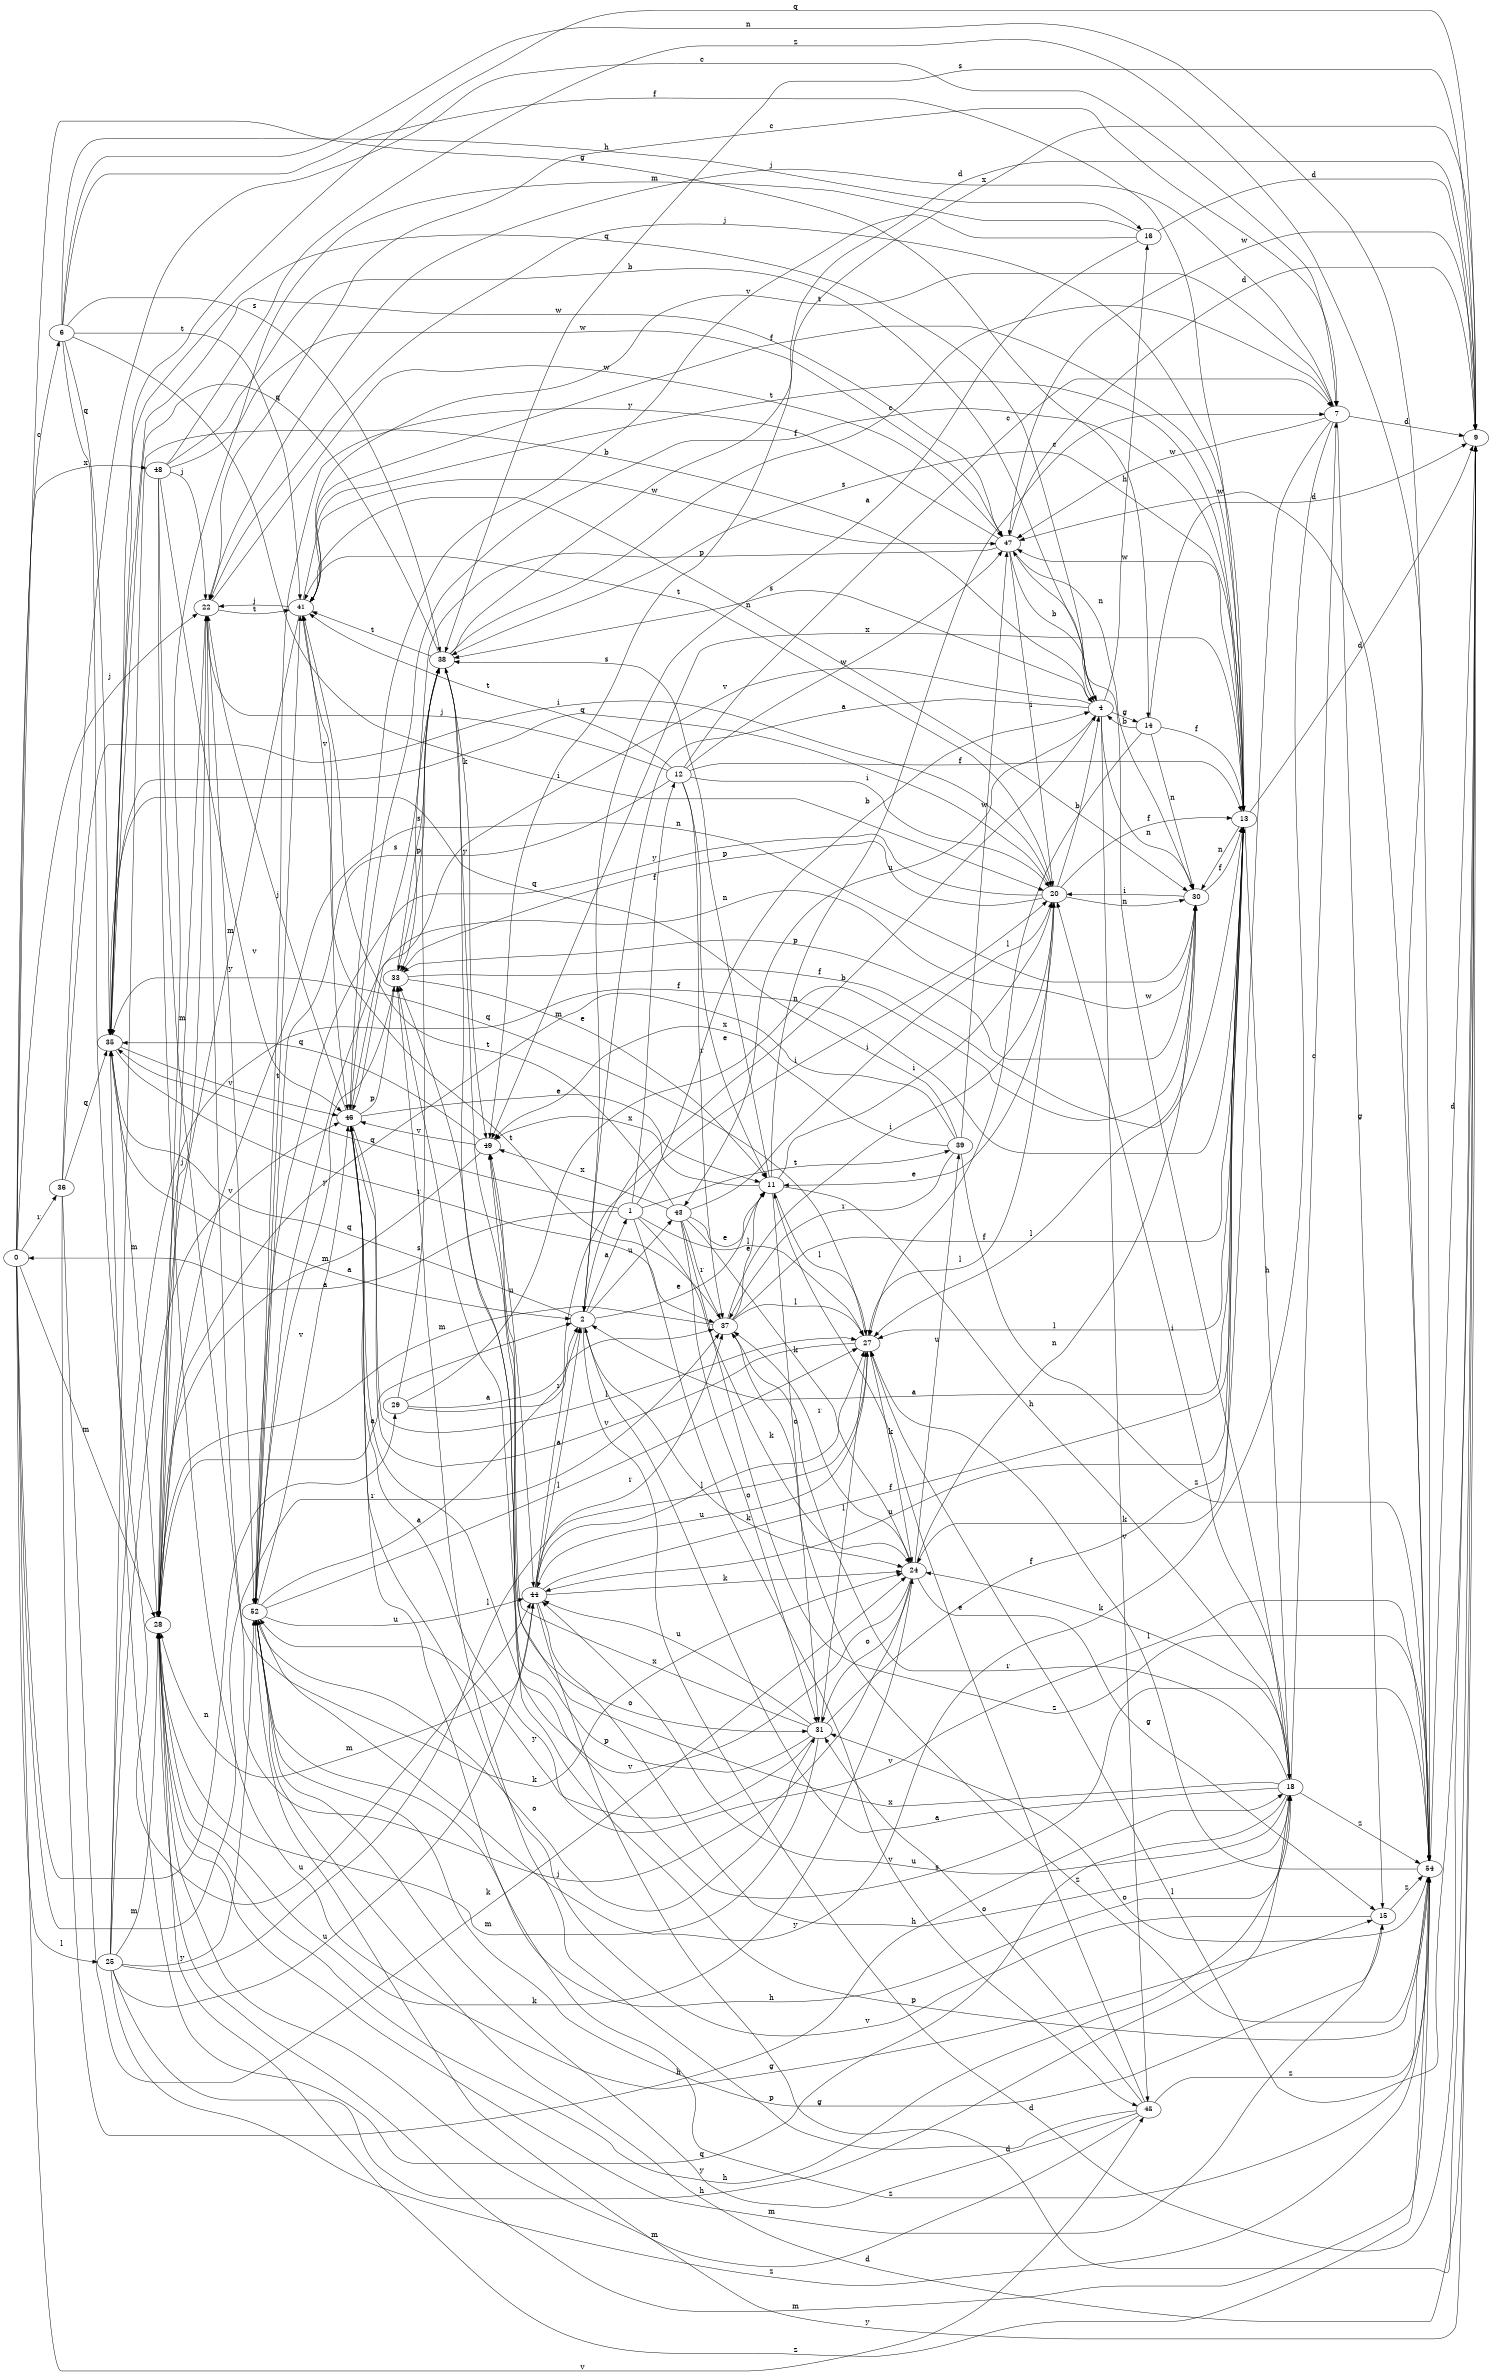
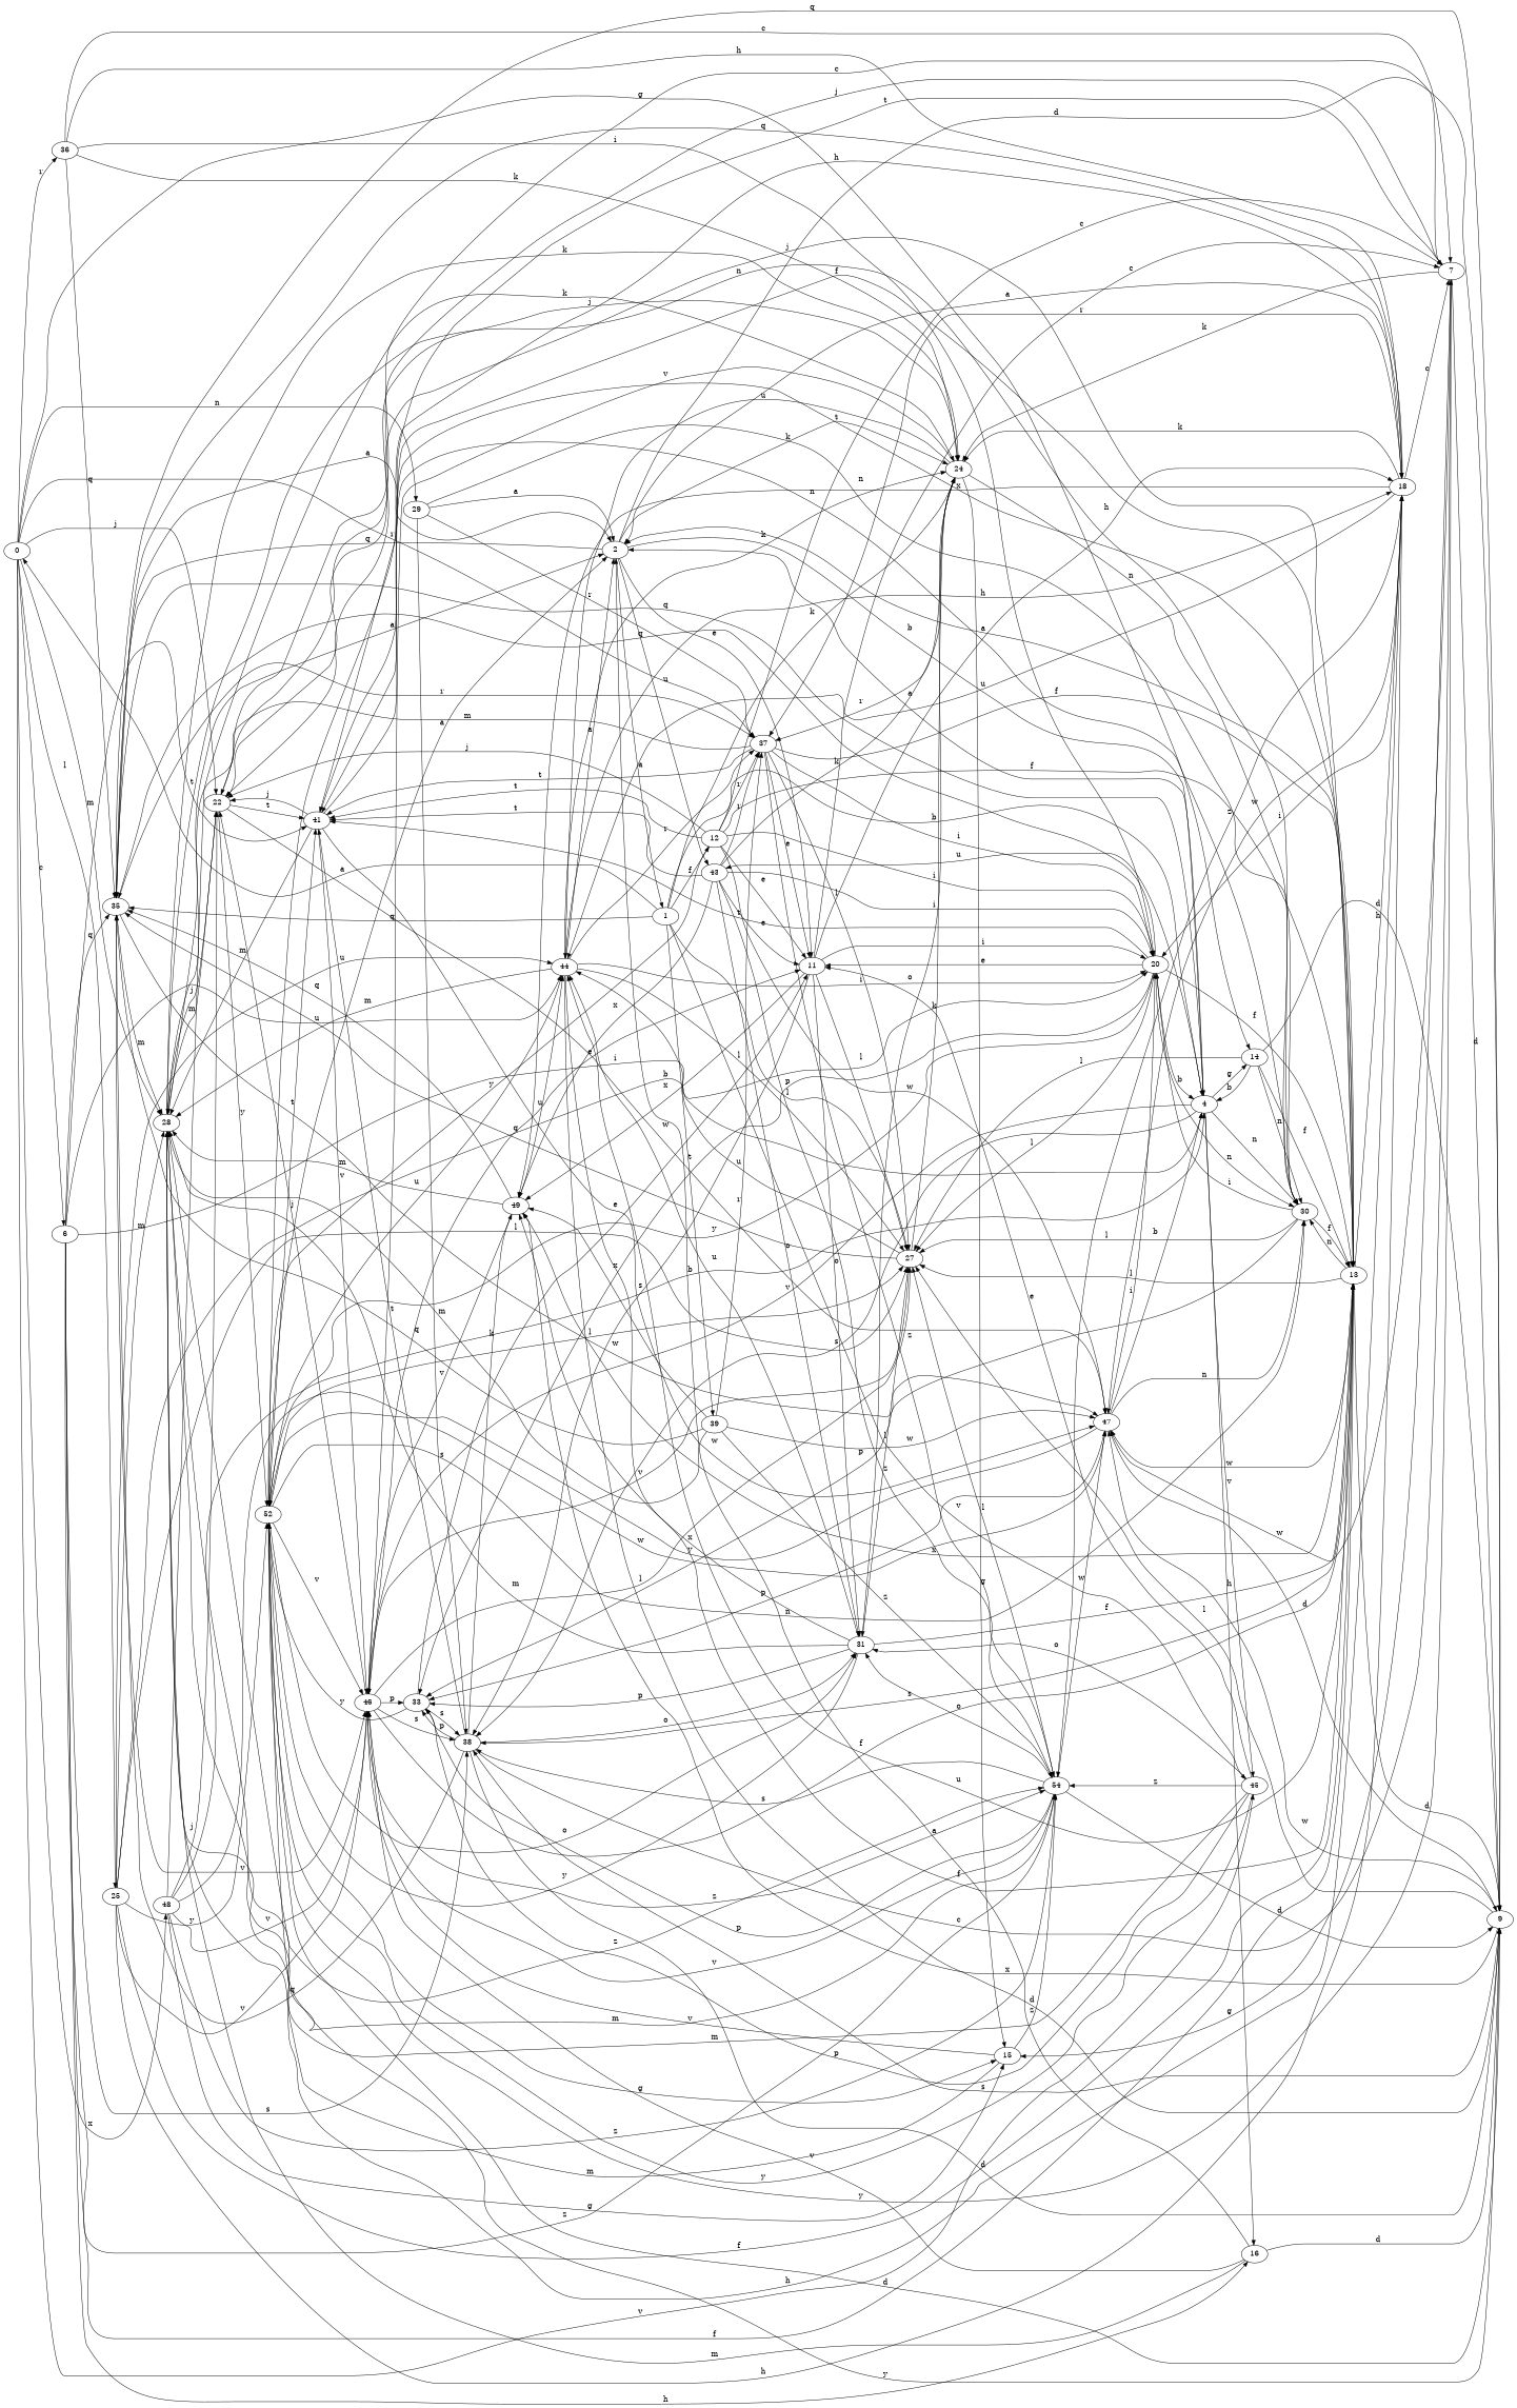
  strict digraph {
    rankdir=LR
    0
    6
    14
    22
    25
    28
    29
    36
    37
    45
    48
    35
    16
    38
    13
    20
    41
    44
    54
    4
    27
    9
    30
    7
    47
    52
    46
    18
    24
    2
    11
    31
    33
    15
    1
    12
    39
    43
    49
    0 -> 6 [label=c]
    0 -> 14 [label=g]
    0 -> 22 [label=j]
    0 -> 25 [label=l]
    0 -> 28 [label=m]
    0 -> 29 [label=n]
    0 -> 36 [label=r]
    0 -> 37 [label=r]
    0 -> 45 [label=v]
    0 -> 48 [label=x]
    6 -> 35 [label=q]
    6 -> 16 [label=h]
    6 -> 38 [label=s]
    6 -> 13 [label=f]
    6 -> 20 [label=i]
    6 -> 41 [label=t]
    6 -> 44 [label=u]
-   6 -> 54 [label=n]
+   6 -> 54 [label=z]
    14 -> 13 [label=f]
    14 -> 4 [label=b]
    14 -> 27 [label=l]
    14 -> 9 [label=d]
    14 -> 30 [label=n]
    22 -> 28 [label=m]
    22 -> 41 [label=t]
    22 -> 7 [label=c]
    22 -> 47 [label=w]
    22 -> 52 [label=y]
    25 -> 28 [label=m]
    25 -> 13 [label=f]
    25 -> 44 [label=u]
-   25 -> 54 [label=z]
    25 -> 4 [label=b]
    25 -> 27 [label=l]
    25 -> 52 [label=y]
    25 -> 46 [label=v]
    25 -> 18 [label=h]
    28 -> 22 [label=j]
    28 -> 54 [label=z]
    28 -> 30 [label=n]
    28 -> 18 [label=h]
    28 -> 24 [label=k]
    28 -> 2 [label=a]
    29 -> 37 [label=r]
    29 -> 38 [label=s]
    29 -> 30 [label=n]
    29 -> 2 [label=a]
    36 -> 35 [label=q]
    36 -> 20 [label=i]
    36 -> 7 [label=c]
    36 -> 18 [label=h]
    36 -> 24 [label=k]
    37 -> 28 [label=m]
    37 -> 13 [label=f]
    37 -> 20 [label=i]
    37 -> 41 [label=t]
    37 -> 54 [label=z]
    37 -> 27 [label=l]
    37 -> 11 [label=e]
    45 -> 28 [label=m]
    45 -> 54 [label=z]
    45 -> 52 [label=y]
    45 -> 11 [label=e]
    45 -> 31 [label=o]
    45 -> 33 [label=p]
    48 -> 22 [label=j]
    48 -> 54 [label=z]
    48 -> 4 [label=b]
    48 -> 47 [label=w]
    48 -> 46 [label=v]
    48 -> 24 [label=k]
    48 -> 15 [label=g]
    35 -> 28 [label=m]
    35 -> 37 [label=r]
    35 -> 47 [label=w]
    35 -> 46 [label=v]
    35 -> 2 [label=a]
    16 -> 28 [label=m]
    16 -> 9 [label=d]
    16 -> 46 [label=v]
    16 -> 2 [label=a]
    38 -> 35 [label=q]
    38 -> 41 [label=t]
    38 -> 9 [label=d]
    38 -> 7 [label=c]
    38 -> 31 [label=o]
    38 -> 33 [label=p]
    38 -> 49 [label=k]
    13 -> 22 [label=j]
    13 -> 38 [label=s]
    13 -> 41 [label=t]
    13 -> 44 [label=u]
    13 -> 27 [label=l]
    13 -> 9 [label=d]
    13 -> 30 [label=n]
    13 -> 47 [label=w]
    13 -> 18 [label=h]
    13 -> 2 [label=a]
    13 -> 49 [label=x]
    20 -> 35 [label=q]
    20 -> 13 [label=f]
    20 -> 41 [label=t]
    20 -> 4 [label=b]
    20 -> 27 [label=l]
    20 -> 30 [label=n]
    20 -> 52 [label=y]
    20 -> 11 [label=e]
    20 -> 33 [label=p]
    41 -> 22 [label=j]
    41 -> 28 [label=m]
    41 -> 13 [label=f]
    41 -> 30 [label=n]
    41 -> 47 [label=w]
    41 -> 46 [label=v]
    44 -> 28 [label=m]
    44 -> 37 [label=r]
    44 -> 13 [label=f]
    44 -> 20 [label=i]
    44 -> 27 [label=l]
    44 -> 9 [label=d]
    44 -> 18 [label=h]
    44 -> 24 [label=k]
    44 -> 2 [label=a]
    54 -> 28 [label=m]
    54 -> 38 [label=s]
    54 -> 27 [label=l]
    54 -> 9 [label=d]
    54 -> 47 [label=w]
    54 -> 46 [label=v]
    54 -> 31 [label=o]
    54 -> 33 [label=p]
    4 -> 14 [label=g]
    4 -> 45 [label=v]
    4 -> 35 [label=q]
    4 -> 16 [label=h]
    4 -> 38 [label=s]
    4 -> 30 [label=n]
    4 -> 46 [label=v]
    4 -> 2 [label=a]
    4 -> 43 [label=u]
    27 -> 35 [label=q]
    27 -> 44 [label=u]
    27 -> 46 [label=v]
    27 -> 24 [label=k]
    9 -> 35 [label=q]
    9 -> 38 [label=s]
    9 -> 27 [label=l]
    9 -> 47 [label=w]
    9 -> 52 [label=y]
    9 -> 49 [label=x]
    30 -> 13 [label=f]
    30 -> 20 [label=i]
    30 -> 27 [label=l]
    30 -> 33 [label=p]
    7 -> 22 [label=j]
    7 -> 41 [label=t]
    7 -> 9 [label=d]
    7 -> 47 [label=w]
    7 -> 52 [label=y]
    7 -> 24 [label=k]
    7 -> 15 [label=g]
    47 -> 20 [label=i]
    47 -> 4 [label=b]
    47 -> 9 [label=d]
    47 -> 30 [label=n]
    47 -> 52 [label=y]
    47 -> 33 [label=p]
    52 -> 41 [label=t]
    52 -> 44 [label=u]
    52 -> 27 [label=l]
    52 -> 9 [label=d]
    52 -> 30 [label=n]
    52 -> 46 [label=v]
    52 -> 18 [label=h]
    52 -> 2 [label=a]
    52 -> 31 [label=o]
    52 -> 15 [label=g]
    46 -> 22 [label=j]
    46 -> 38 [label=s]
    46 -> 13 [label=f]
    46 -> 54 [label=z]
    46 -> 27 [label=l]
    46 -> 11 [label=e]
    46 -> 33 [label=p]
    18 -> 37 [label=r]
    18 -> 35 [label=q]
    18 -> 20 [label=i]
    18 -> 44 [label=u]
    18 -> 54 [label=z]
    18 -> 7 [label=c]
    18 -> 47 [label=w]
    18 -> 24 [label=k]
    18 -> 2 [label=a]
    18 -> 49 [label=x]
    24 -> 22 [label=j]
    24 -> 37 [label=r]
-   24 -> 39 [label=u]
+   24 -> 44 [label=u]
    24 -> 30 [label=n]
    24 -> 46 [label=v]
    24 -> 31 [label=o]
    24 -> 15 [label=g]
    2 -> 35 [label=q]
    2 -> 4 [label=b]
    2 -> 9 [label=d]
    2 -> 24 [label=k]
    2 -> 11 [label=e]
    2 -> 1 [label=a]
    2 -> 43 [label=u]
    11 -> 38 [label=s]
    11 -> 20 [label=i]
    11 -> 27 [label=l]
    11 -> 7 [label=c]
    11 -> 18 [label=h]
    11 -> 31 [label=o]
    11 -> 49 [label=x]
    31 -> 28 [label=m]
    31 -> 13 [label=f]
    31 -> 44 [label=u]
    31 -> 27 [label=l]
    31 -> 52 [label=y]
    31 -> 33 [label=p]
    31 -> 49 [label=x]
    33 -> 38 [label=s]
-   33 -> 13 [label=f]
    33 -> 52 [label=y]
    33 -> 11 [label=e]
    15 -> 28 [label=m]
    15 -> 54 [label=z]
    15 -> 46 [label=v]
    1 -> 0 [label=a]
    1 -> 45 [label=v]
    1 -> 35 [label=q]
    1 -> 4 [label=b]
    1 -> 27 [label=l]
    1 -> 24 [label=k]
    1 -> 12 [label=f]
    1 -> 39 [label=t]
    12 -> 22 [label=j]
    12 -> 37 [label=r]
    12 -> 13 [label=f]
    12 -> 20 [label=i]
    12 -> 41 [label=t]
    12 -> 7 [label=c]
    12 -> 47 [label=w]
    12 -> 52 [label=y]
    12 -> 11 [label=e]
    39 -> 28 [label=m]
    39 -> 37 [label=r]
    39 -> 35 [label=q]
    39 -> 54 [label=z]
    39 -> 47 [label=w]
    39 -> 49 [label=x]
    43 -> 37 [label=r]
    43 -> 20 [label=i]
    43 -> 41 [label=t]
    43 -> 54 [label=z]
    43 -> 24 [label=k]
    43 -> 11 [label=e]
    43 -> 31 [label=o]
    43 -> 49 [label=x]
    49 -> 28 [label=m]
    49 -> 35 [label=q]
    49 -> 44 [label=u]
    49 -> 46 [label=v]
  }
